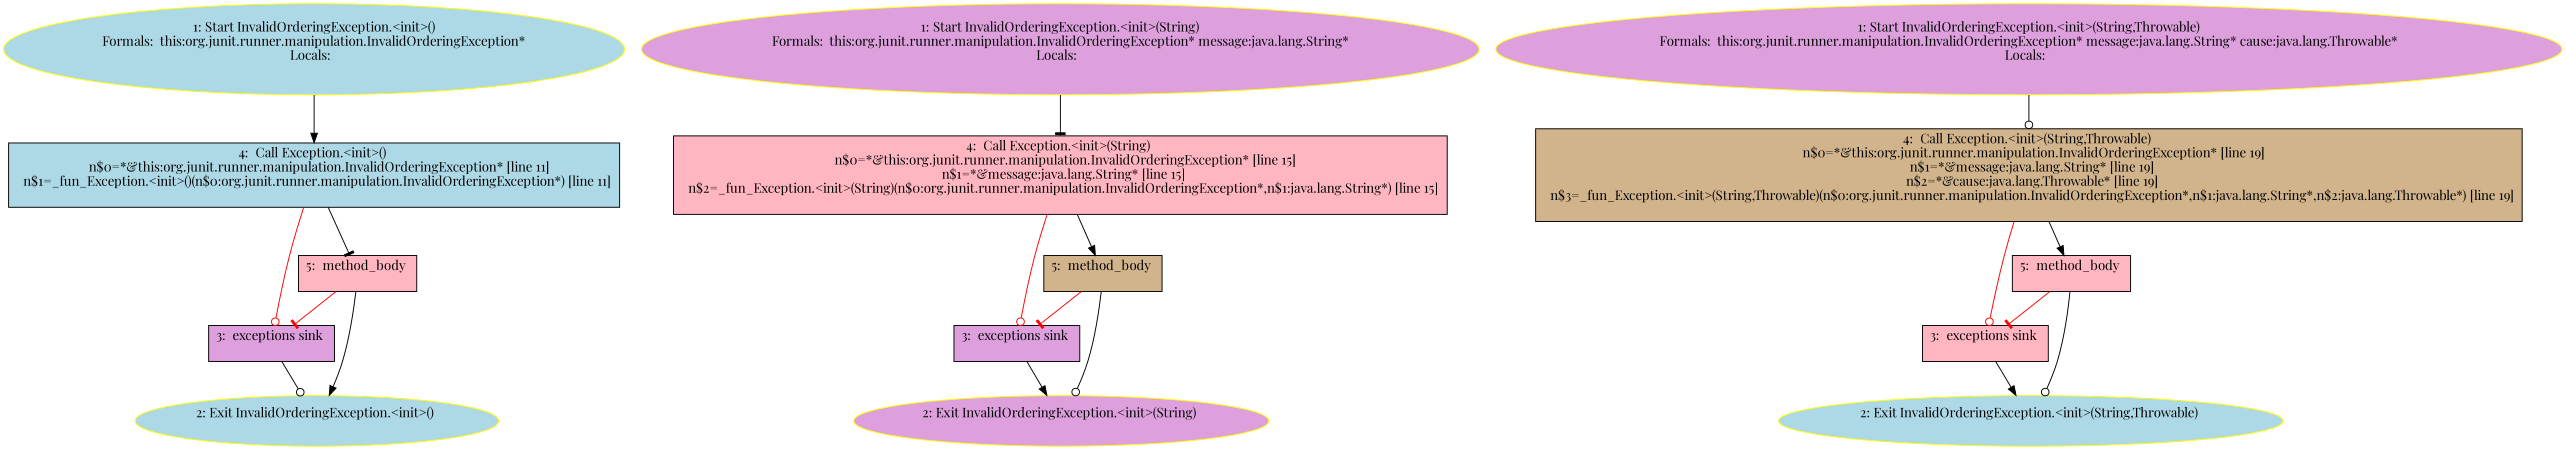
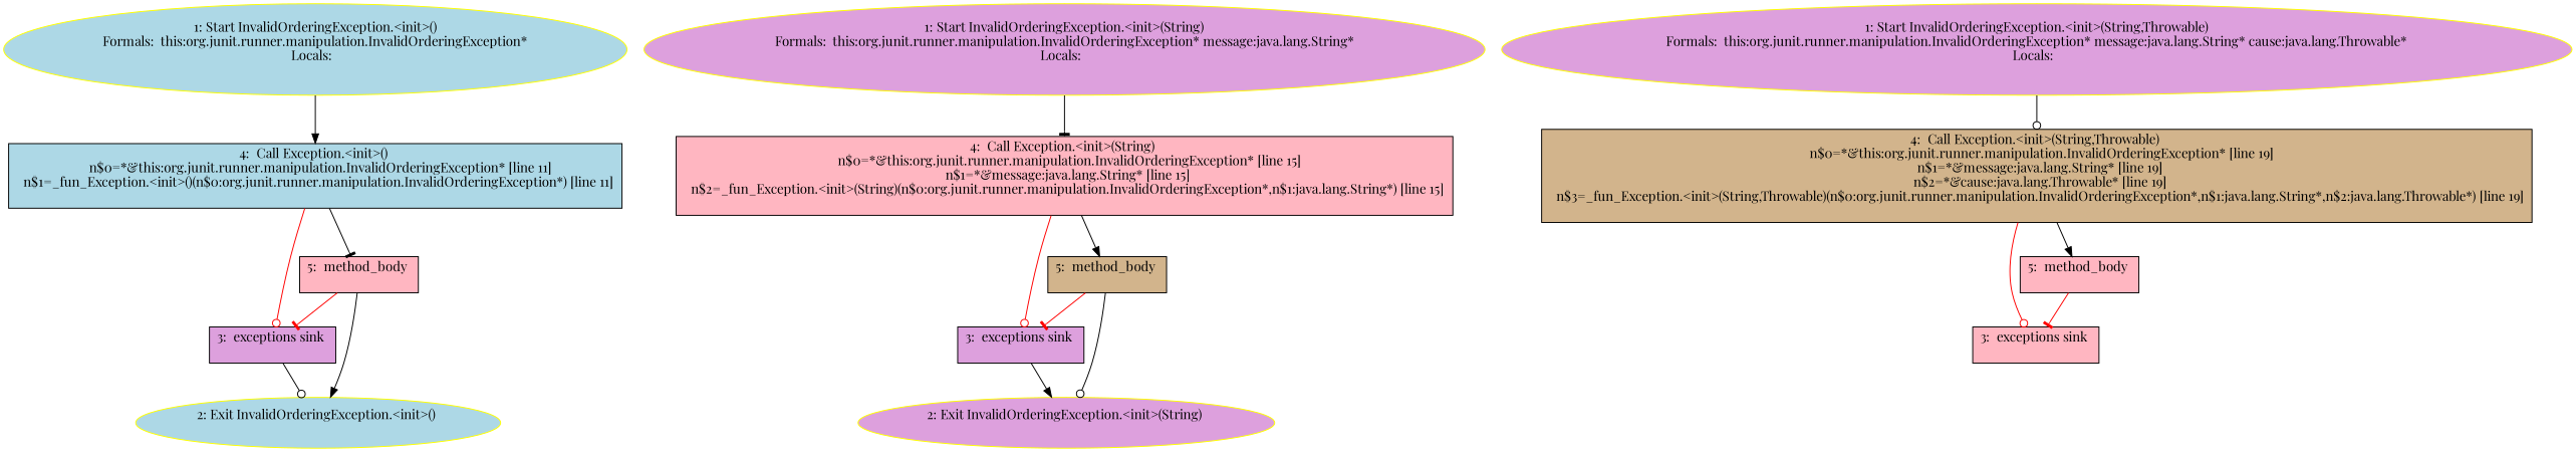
  digraph {
    fontname="Playfair Display"
    node [style=filled fillcolor=plum fontname="Playfair Display" shape=box]
    edge [arrowhead=odot fontname="Playfair Display"]
    n1 [color=yellow label="1: Start InvalidOrderingException.<init>()\nFormals:  this:org.junit.runner.manipulation.InvalidOrderingException*\nLocals:  \n  " fillcolor=lightblue shape=""]
    n2 [label="4:  Call Exception.<init>() \n   n$0=*&this:org.junit.runner.manipulation.InvalidOrderingException* [line 11]\n  n$1=_fun_Exception.<init>()(n$0:org.junit.runner.manipulation.InvalidOrderingException*) [line 11]\n " fillcolor=lightblue]
    n3 [label="3:  exceptions sink \n  "]
    n4 [label="5:  method_body \n  " fillcolor=lightpink]
    n5 [color=yellow label="2: Exit InvalidOrderingException.<init>() \n  " fillcolor=lightblue shape=""]
    n6 [color=yellow label="1: Start InvalidOrderingException.<init>(String)\nFormals:  this:org.junit.runner.manipulation.InvalidOrderingException* message:java.lang.String*\nLocals:  \n  " shape=""]
    n7 [label="4:  Call Exception.<init>(String) \n   n$0=*&this:org.junit.runner.manipulation.InvalidOrderingException* [line 15]\n  n$1=*&message:java.lang.String* [line 15]\n  n$2=_fun_Exception.<init>(String)(n$0:org.junit.runner.manipulation.InvalidOrderingException*,n$1:java.lang.String*) [line 15]\n " fillcolor=lightpink]
    n8 [label="3:  exceptions sink \n  "]
    n9 [label="5:  method_body \n  " fillcolor=tan]
    n10 [color=yellow label="2: Exit InvalidOrderingException.<init>(String) \n  " shape=""]
    n11 [color=yellow label="1: Start InvalidOrderingException.<init>(String,Throwable)\nFormals:  this:org.junit.runner.manipulation.InvalidOrderingException* message:java.lang.String* cause:java.lang.Throwable*\nLocals:  \n  " shape=""]
    n12 [label="4:  Call Exception.<init>(String,Throwable) \n   n$0=*&this:org.junit.runner.manipulation.InvalidOrderingException* [line 19]\n  n$1=*&message:java.lang.String* [line 19]\n  n$2=*&cause:java.lang.Throwable* [line 19]\n  n$3=_fun_Exception.<init>(String,Throwable)(n$0:org.junit.runner.manipulation.InvalidOrderingException*,n$1:java.lang.String*,n$2:java.lang.Throwable*) [line 19]\n " fillcolor=tan]
    n13 [label="3:  exceptions sink \n  " fillcolor=lightpink]
    n14 [label="5:  method_body \n  " fillcolor=lightpink]
-   n15 [color=yellow label="2: Exit InvalidOrderingException.<init>(String,Throwable) \n  " fillcolor=lightblue shape=""]
    n1 -> n2 [arrowhead=normal]
    n2 -> n3 [color=red]
    n2 -> n4 [arrowhead=tee]
    n3 -> n5
    n4 -> n3 [color=red arrowhead=tee]
    n4 -> n5 [arrowhead=normal]
    n6 -> n7 [arrowhead=tee]
    n7 -> n8 [color=red]
    n7 -> n9 [arrowhead=normal]
    n8 -> n10 [arrowhead=normal]
    n9 -> n8 [color=red arrowhead=tee]
    n9 -> n10
    n11 -> n12
    n12 -> n13 [color=red]
    n12 -> n14 [arrowhead=normal]
-   n13 -> n15 [arrowhead=normal]
    n14 -> n13 [color=red arrowhead=tee]
-   n14 -> n15
  }
